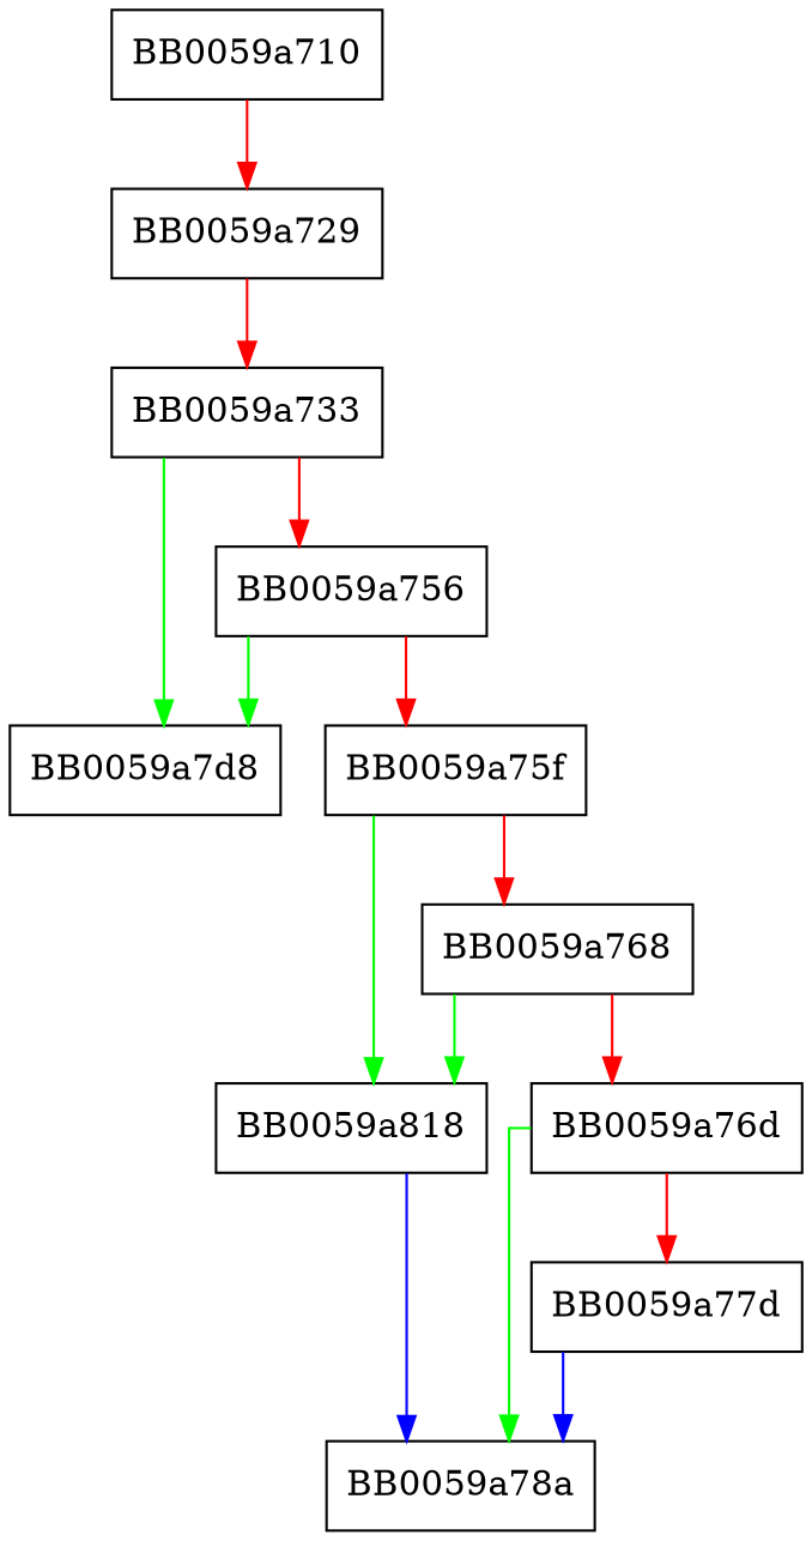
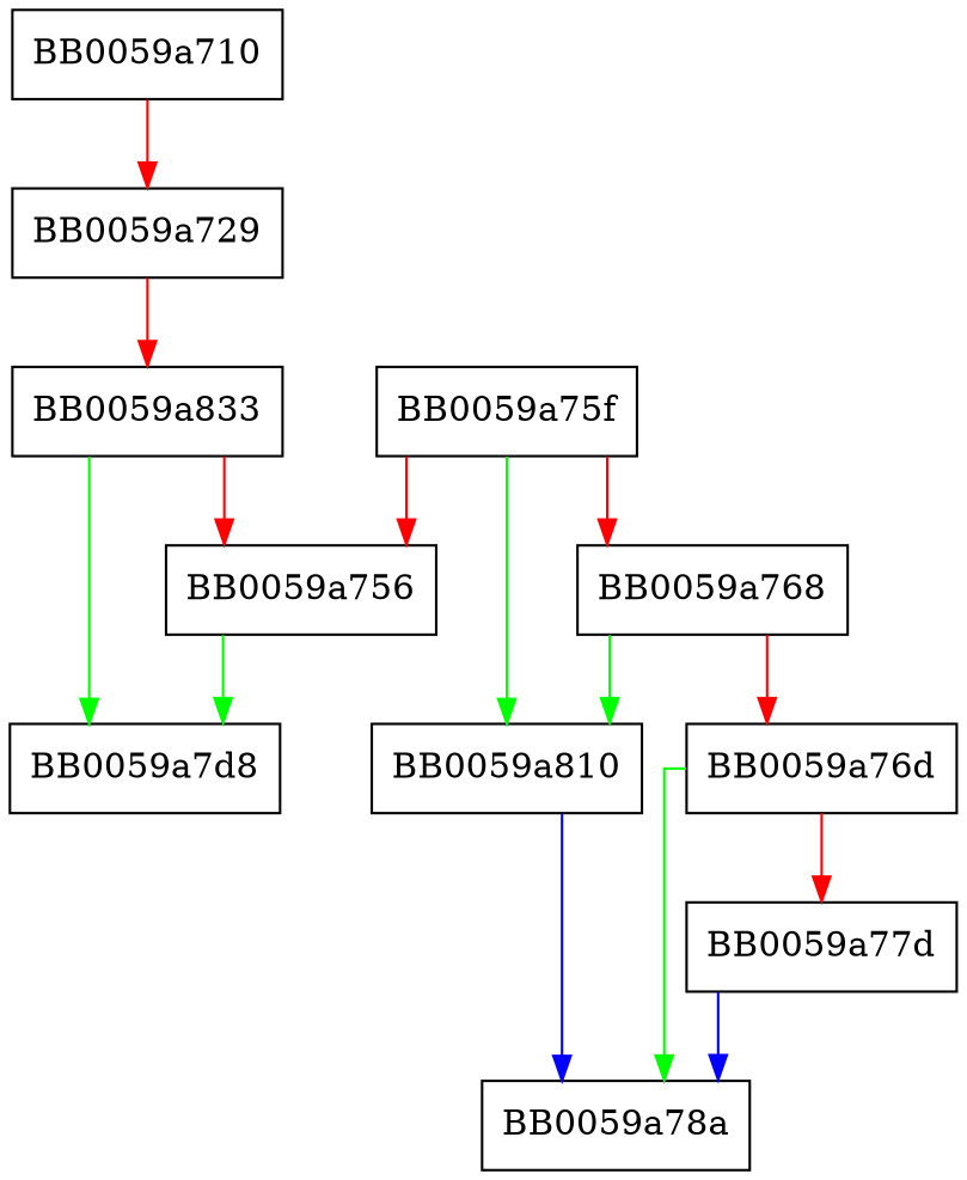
  digraph {
    splines=ortho
    node [shape=box]
    edge [color=red]
    BB0059a710
    BB0059a729
-   BB0059a733
+   BB0059a733 [label=BB0059a833]
    BB0059a7d8
    BB0059a756
    BB0059a75f
-   BB0059a818
+   BB0059a818 [label=BB0059a810]
    BB0059a768
    BB0059a78a
    BB0059a76d
    BB0059a77d
    BB0059a710 -> BB0059a729
    BB0059a729 -> BB0059a733
    BB0059a733 -> BB0059a7d8 [color=green]
    BB0059a733 -> BB0059a756
    BB0059a756 -> BB0059a7d8 [color=green]
-   BB0059a756 -> BB0059a75f
+   BB0059a75f -> BB0059a756
    BB0059a75f -> BB0059a818 [color=green]
    BB0059a75f -> BB0059a768
    BB0059a818 -> BB0059a78a [color=blue]
    BB0059a768 -> BB0059a818 [color=green]
    BB0059a768 -> BB0059a76d
    BB0059a76d -> BB0059a78a [color=green]
    BB0059a76d -> BB0059a77d
    BB0059a77d -> BB0059a78a [color=blue]
  }
